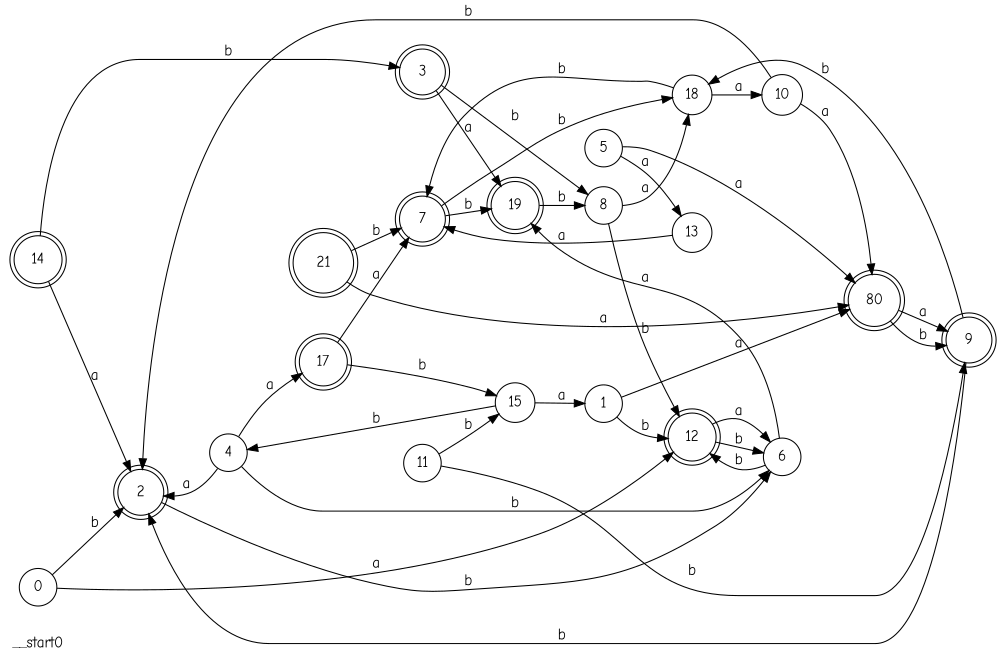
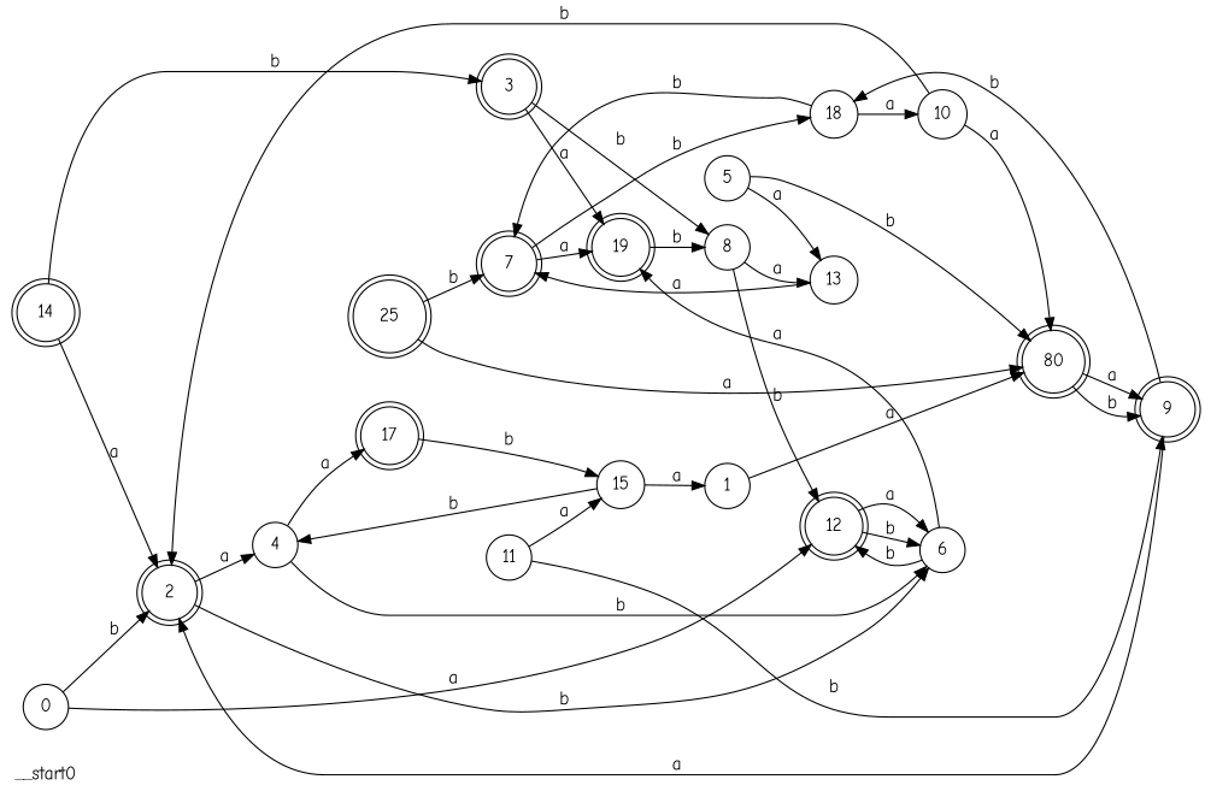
  digraph {
    fontname="Comic Neue"
    rankdir=LR
    node [fontname="Comic Neue" shape=circle color=black fillcolor=white style=filled]
    edge [fontname="Comic Neue"]
    __start0 [shape=none color="" fillcolor="" style=""]
    n2 [label=0]
    n3 [label=2 shape=doublecircle style="rounded,filled"]
    n4 [label=12 shape=doublecircle style="rounded,filled"]
    n5 [label=4]
    n6 [label=6]
    n7 [label=1]
    n8 [label=80 shape=doublecircle style="rounded,filled"]
    n9 [label=9 shape=doublecircle style="rounded,filled"]
    n10 [label=17 shape=doublecircle style="rounded,filled"]
    n11 [label=19 shape=doublecircle style="rounded,filled"]
    n12 [label=3 shape=doublecircle style="rounded,filled"]
    n13 [label=8]
    n14 [label=18]
    n15 [label=7 shape=doublecircle style="rounded,filled"]
    n16 [label=15]
    n17 [label=5]
    n18 [label=13]
    n19 [label=10]
    n20 [label=11]
    n21 [label=14 shape=doublecircle style="rounded,filled"]
-   n22 [label=21 shape=doublecircle style="rounded,filled"]
+   n22 [label=25 shape=doublecircle style="rounded,filled"]
    n2 -> n3 [label=b]
    n2 -> n4 [label=a]
-   n5 -> n3 [label=a]
+   n3 -> n5 [label=a]
    n3 -> n6 [label=b]
    n4 -> n6 [label=a]
    n4 -> n6 [label=b]
    n5 -> n6 [label=b]
    n5 -> n10 [label=a]
    n6 -> n4 [label=b]
    n6 -> n11 [label=a]
-   n7 -> n4 [label=b]
    n7 -> n8 [label=a]
    n8 -> n9 [label=a]
    n8 -> n9 [label=b]
-   n9 -> n3 [label=b]
+   n9 -> n3 [label=a]
    n9 -> n14 [label=b]
-   n10 -> n15 [label=a]
    n10 -> n16 [label=b]
    n11 -> n13 [label=b]
    n12 -> n11 [label=a]
    n12 -> n13 [label=b]
    n13 -> n4 [label=b]
-   n13 -> n14 [label=a]
+   n13 -> n18 [label=a]
    n14 -> n15 [label=b]
    n14 -> n19 [label=a]
-   n15 -> n11 [label=b]
+   n15 -> n11 [label=a]
    n15 -> n14 [label=b]
    n16 -> n5 [label=b]
    n16 -> n7 [label=a]
-   n17 -> n8 [label=a]
+   n17 -> n8 [label=b]
    n17 -> n18 [label=a]
    n18 -> n15 [label=a]
    n19 -> n3 [label=b]
    n19 -> n8 [label=a]
    n20 -> n9 [label=b]
-   n20 -> n16 [label=b]
+   n20 -> n16 [label=a]
    n21 -> n3 [label=a]
    n21 -> n12 [label=b]
    n22 -> n8 [label=a]
    n22 -> n15 [label=b]
  }
